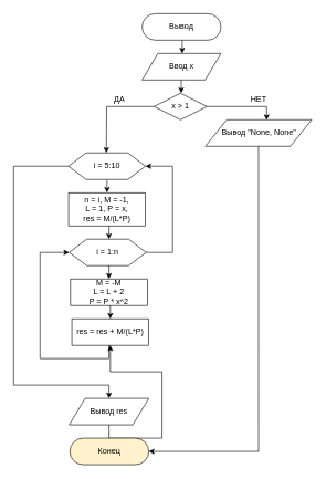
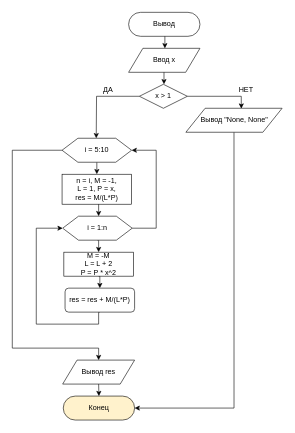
  <mxCell id="0" />
  <mxCell id="1" parent="0" />
  <mxCell id="2" value="Вывод" style="rounded=1;whiteSpace=wrap;html=1;arcSize=50;" vertex="1" parent="1"><mxGeometry x="214" y="20" width="119" height="40" as="geometry" /></mxCell>
  <mxCell id="3" value="Ввод x" style="shape=parallelogram;perimeter=parallelogramPerimeter;whiteSpace=wrap;html=1;" vertex="1" parent="1"><mxGeometry x="214" y="80" width="119" height="40" as="geometry" /></mxCell>
  <mxCell id="4" style="edgeStyle=orthogonalEdgeStyle;rounded=0;orthogonalLoop=1;jettySize=auto;html=1;exitX=0;exitY=0.5;exitDx=0;exitDy=0;entryX=0.5;entryY=0;entryDx=0;entryDy=0;" edge="1" parent="1" source="6" target="21"><mxGeometry relative="1" as="geometry"><mxPoint x="170" y="730" as="targetPoint" /><Array as="points"><mxPoint x="20" y="250" /><mxPoint x="20" y="580" /><mxPoint x="164" y="580" /></Array></mxGeometry></mxCell>
  <mxCell id="5" style="edgeStyle=orthogonalEdgeStyle;rounded=0;orthogonalLoop=1;jettySize=auto;html=1;exitX=0.5;exitY=1;exitDx=0;exitDy=0;entryX=0.5;entryY=0;entryDx=0;entryDy=0;" edge="1" parent="1" source="6" target="8"><mxGeometry relative="1" as="geometry" /></mxCell>
  <mxCell id="6" value="" style="verticalLabelPosition=bottom;verticalAlign=top;html=1;shape=hexagon;perimeter=hexagonPerimeter2;arcSize=6;size=0.228;" vertex="1" parent="1"><mxGeometry x="103" y="230" width="116" height="40" as="geometry" /></mxCell>
  <mxCell id="7" value="i = 5:10" style="text;html=1;strokeColor=none;fillColor=none;align=center;verticalAlign=middle;whiteSpace=wrap;rounded=0;" vertex="1" parent="1"><mxGeometry x="136" y="240" width="50" height="20" as="geometry" /></mxCell>
  <mxCell id="8" value="n = i, M = -1,&lt;br&gt;L = 1, P = x,&lt;br&gt;res = M/(L*P)" style="rounded=0;whiteSpace=wrap;html=1;" vertex="1" parent="1"><mxGeometry x="103" y="290" width="116" height="50" as="geometry" /></mxCell>
  <mxCell id="9" value="" style="endArrow=classic;html=1;entryX=0.5;entryY=0;entryDx=0;entryDy=0;" edge="1" parent="1"><mxGeometry width="50" height="50" relative="1" as="geometry"><mxPoint x="164" y="340" as="sourcePoint" /><mxPoint x="164" y="360" as="targetPoint" /></mxGeometry></mxCell>
  <mxCell id="10" value="" style="endArrow=classic;html=1;entryX=0.5;entryY=0;entryDx=0;entryDy=0;" edge="1" parent="1"><mxGeometry width="50" height="50" relative="1" as="geometry"><mxPoint x="273" y="120" as="sourcePoint" /><mxPoint x="273" y="140" as="targetPoint" /></mxGeometry></mxCell>
  <mxCell id="11" value="" style="endArrow=classic;html=1;entryX=0.5;entryY=0;entryDx=0;entryDy=0;" edge="1" parent="1"><mxGeometry width="50" height="50" relative="1" as="geometry"><mxPoint x="274.5" y="60" as="sourcePoint" /><mxPoint x="274.5" y="80" as="targetPoint" /></mxGeometry></mxCell>
  <mxCell id="12" style="edgeStyle=orthogonalEdgeStyle;rounded=0;orthogonalLoop=1;jettySize=auto;html=1;exitX=0.5;exitY=1;exitDx=0;exitDy=0;entryX=0.5;entryY=0;entryDx=0;entryDy=0;" edge="1" parent="1" source="14"><mxGeometry relative="1" as="geometry"><mxPoint x="164" y="420" as="targetPoint" /></mxGeometry></mxCell>
  <mxCell id="13" style="edgeStyle=orthogonalEdgeStyle;rounded=0;orthogonalLoop=1;jettySize=auto;html=1;exitX=1;exitY=0.5;exitDx=0;exitDy=0;entryX=1;entryY=0.5;entryDx=0;entryDy=0;" edge="1" parent="1" source="14" target="6"><mxGeometry relative="1" as="geometry"><mxPoint x="390" y="140" as="targetPoint" /><Array as="points"><mxPoint x="260" y="380" /><mxPoint x="260" y="250" /></Array></mxGeometry></mxCell>
  <mxCell id="14" value="" style="verticalLabelPosition=bottom;verticalAlign=top;html=1;shape=hexagon;perimeter=hexagonPerimeter2;arcSize=6;size=0.228;" vertex="1" parent="1"><mxGeometry x="104" y="360" width="116" height="40" as="geometry" /></mxCell>
  <mxCell id="15" value="i = 1:n" style="text;html=1;strokeColor=none;fillColor=none;align=center;verticalAlign=middle;whiteSpace=wrap;rounded=0;" vertex="1" parent="1"><mxGeometry x="137" y="370" width="50" height="20" as="geometry" /></mxCell>
  <mxCell id="16" style="edgeStyle=orthogonalEdgeStyle;rounded=0;orthogonalLoop=1;jettySize=auto;html=1;exitX=0.5;exitY=1;exitDx=0;exitDy=0;entryX=0.5;entryY=0;entryDx=0;entryDy=0;" edge="1" parent="1" source="17" target="19"><mxGeometry relative="1" as="geometry" /></mxCell>
  <mxCell id="17" value="M = -M&lt;br&gt;L = L + 2&lt;br&gt;P = P * x^2" style="rounded=0;whiteSpace=wrap;html=1;" vertex="1" parent="1"><mxGeometry x="106" y="420" width="116" height="40" as="geometry" /></mxCell>
  <mxCell id="18" style="edgeStyle=orthogonalEdgeStyle;rounded=0;orthogonalLoop=1;jettySize=auto;html=1;exitX=0.5;exitY=1;exitDx=0;exitDy=0;" edge="1" parent="1" source="19"><mxGeometry relative="1" as="geometry"><mxPoint x="104" y="380" as="targetPoint" /><Array as="points"><mxPoint x="164" y="520" /><mxPoint x="164" y="540" /><mxPoint x="60" y="540" /><mxPoint x="60" y="380" /></Array></mxGeometry></mxCell>
- <mxCell id="19" value="res = res + M/(L*P)" style="rounded=0;whiteSpace=wrap;html=1;" vertex="1" parent="1"><mxGeometry x="108" y="480" width="116" height="40" as="geometry" /></mxCell>
- <mxCell id="20" style="edgeStyle=orthogonalEdgeStyle;rounded=0;orthogonalLoop=1;jettySize=auto;html=1;exitX=0.5;exitY=1;exitDx=0;exitDy=0;" edge="1" parent="1" source="21" target="19"><mxGeometry relative="1" as="geometry" /></mxCell>
+ <mxCell id="19" value="res = res + M/(L*P)" style="whiteSpace=wrap;html=1;rounded=1;" vertex="1" parent="1"><mxGeometry x="108" y="480" width="116" height="40" as="geometry" /></mxCell>
+ <mxCell id="20" style="edgeStyle=orthogonalEdgeStyle;rounded=0;orthogonalLoop=1;jettySize=auto;html=1;exitX=0.5;exitY=1;exitDx=0;exitDy=0;entryX=0.5;entryY=0;entryDx=0;entryDy=0;" edge="1" parent="1" source="21" target="22"><mxGeometry relative="1" as="geometry" /></mxCell>
  <mxCell id="21" value="Вывод res" style="shape=parallelogram;perimeter=parallelogramPerimeter;whiteSpace=wrap;html=1;" vertex="1" parent="1"><mxGeometry x="104" y="600" width="120" height="40" as="geometry" /></mxCell>
  <mxCell id="22" value="Конец" style="rounded=1;whiteSpace=wrap;html=1;arcSize=50;fillColor=#fff2cc;" vertex="1" parent="1"><mxGeometry x="105" y="660" width="119" height="40" as="geometry" /></mxCell>
  <mxCell id="23" style="edgeStyle=orthogonalEdgeStyle;rounded=0;orthogonalLoop=1;jettySize=auto;html=1;exitX=1;exitY=0.5;exitDx=0;exitDy=0;entryX=0.576;entryY=0.015;entryDx=0;entryDy=0;entryPerimeter=0;" edge="1" parent="1" source="25" target="27"><mxGeometry relative="1" as="geometry" /></mxCell>
  <mxCell id="24" style="edgeStyle=orthogonalEdgeStyle;rounded=0;orthogonalLoop=1;jettySize=auto;html=1;exitX=0;exitY=0.5;exitDx=0;exitDy=0;" edge="1" parent="1" source="25"><mxGeometry relative="1" as="geometry"><mxPoint x="160" y="230" as="targetPoint" /></mxGeometry></mxCell>
  <mxCell id="25" value="x &amp;gt; 1" style="rhombus;whiteSpace=wrap;html=1;" vertex="1" parent="1"><mxGeometry x="232" y="140" width="80" height="40" as="geometry" /></mxCell>
  <mxCell id="26" style="edgeStyle=orthogonalEdgeStyle;rounded=0;orthogonalLoop=1;jettySize=auto;html=1;exitX=0.5;exitY=1;exitDx=0;exitDy=0;entryX=1;entryY=0.5;entryDx=0;entryDy=0;" edge="1" parent="1" source="27" target="22"><mxGeometry relative="1" as="geometry" /></mxCell>
  <mxCell id="27" value="Вывод &quot;None, None&quot;" style="shape=parallelogram;perimeter=parallelogramPerimeter;whiteSpace=wrap;html=1;" vertex="1" parent="1"><mxGeometry x="309.5" y="180" width="160.5" height="40" as="geometry" /></mxCell>
- <mxCell id="28" value="НЕТ" style="text;html=1;strokeColor=none;fillColor=none;align=center;verticalAlign=middle;whiteSpace=wrap;rounded=0;" vertex="1" parent="1"><mxGeometry x="370" y="140" width="40" height="20" as="geometry" /></mxCell>
+ <mxCell id="28" value="НЕТ" style="text;html=1;strokeColor=none;fillColor=none;align=center;verticalAlign=middle;whiteSpace=wrap;rounded=0;" vertex="1" parent="1"><mxGeometry x="390" y="140" width="40" height="20" as="geometry" /></mxCell>
  <mxCell id="29" value="ДА" style="text;html=1;strokeColor=none;fillColor=none;align=center;verticalAlign=middle;whiteSpace=wrap;rounded=0;" vertex="1" parent="1"><mxGeometry x="160" y="140" width="40" height="20" as="geometry" /></mxCell>
